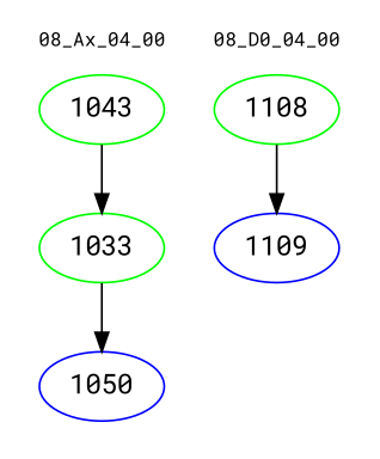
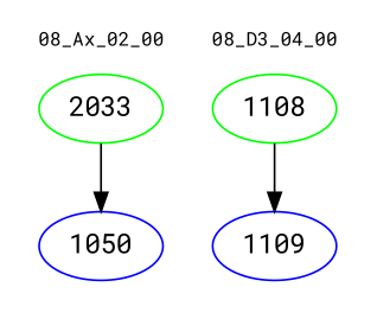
  digraph {
    fontname="Roboto Mono"
    node [color=green fontname="Roboto Mono"]
    edge [color=black fontname="Roboto Mono"]
-   n1 [label=1043]
-   n2 [label=1033]
+   n2 [label=2033]
    n3 [color=blue label=1050]
    n4 [label=1108]
    n5 [color=blue label=1109]
    subgraph cluster_1 {
      color=white
      fontsize=10
-     label="08_Ax_04_00"
-     n1
+     label="08_Ax_02_00"
      n2
      n3
    }
    subgraph cluster_2 {
      color=white
      fontsize=10
-     label="08_D0_04_00"
+     label="08_D3_04_00"
      n4
      n5
    }
-   n1 -> n2
    n2 -> n3
    n4 -> n5
  }
